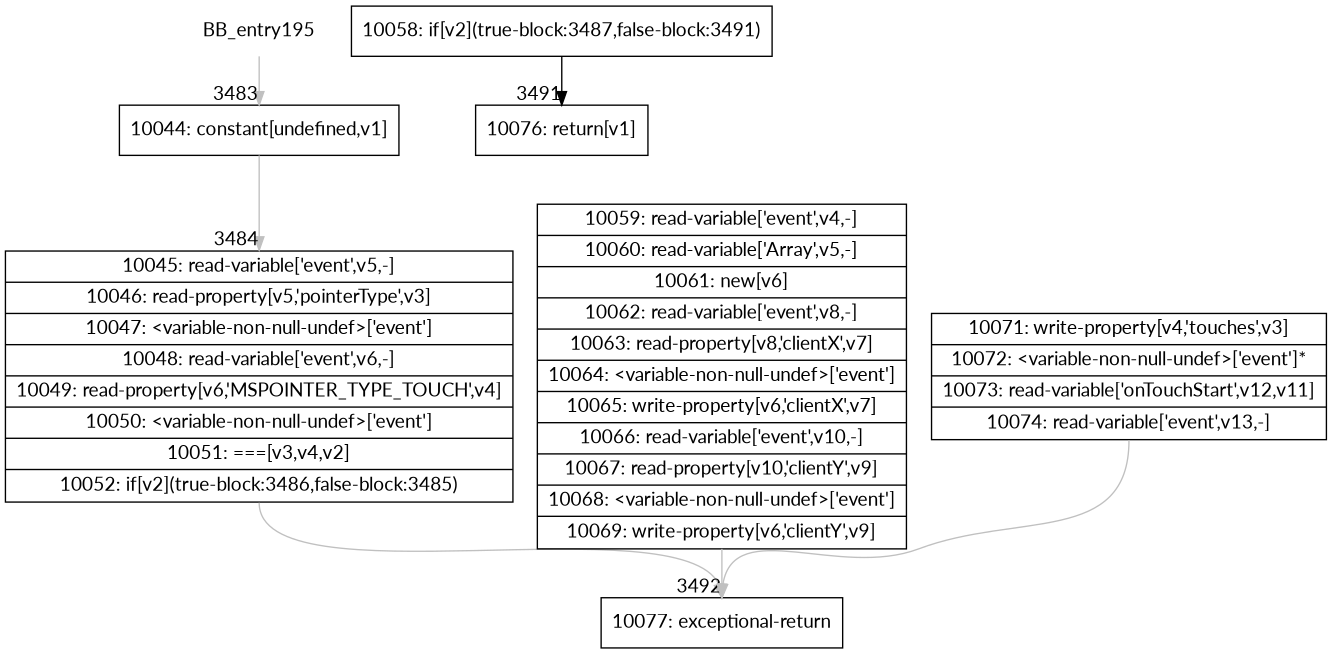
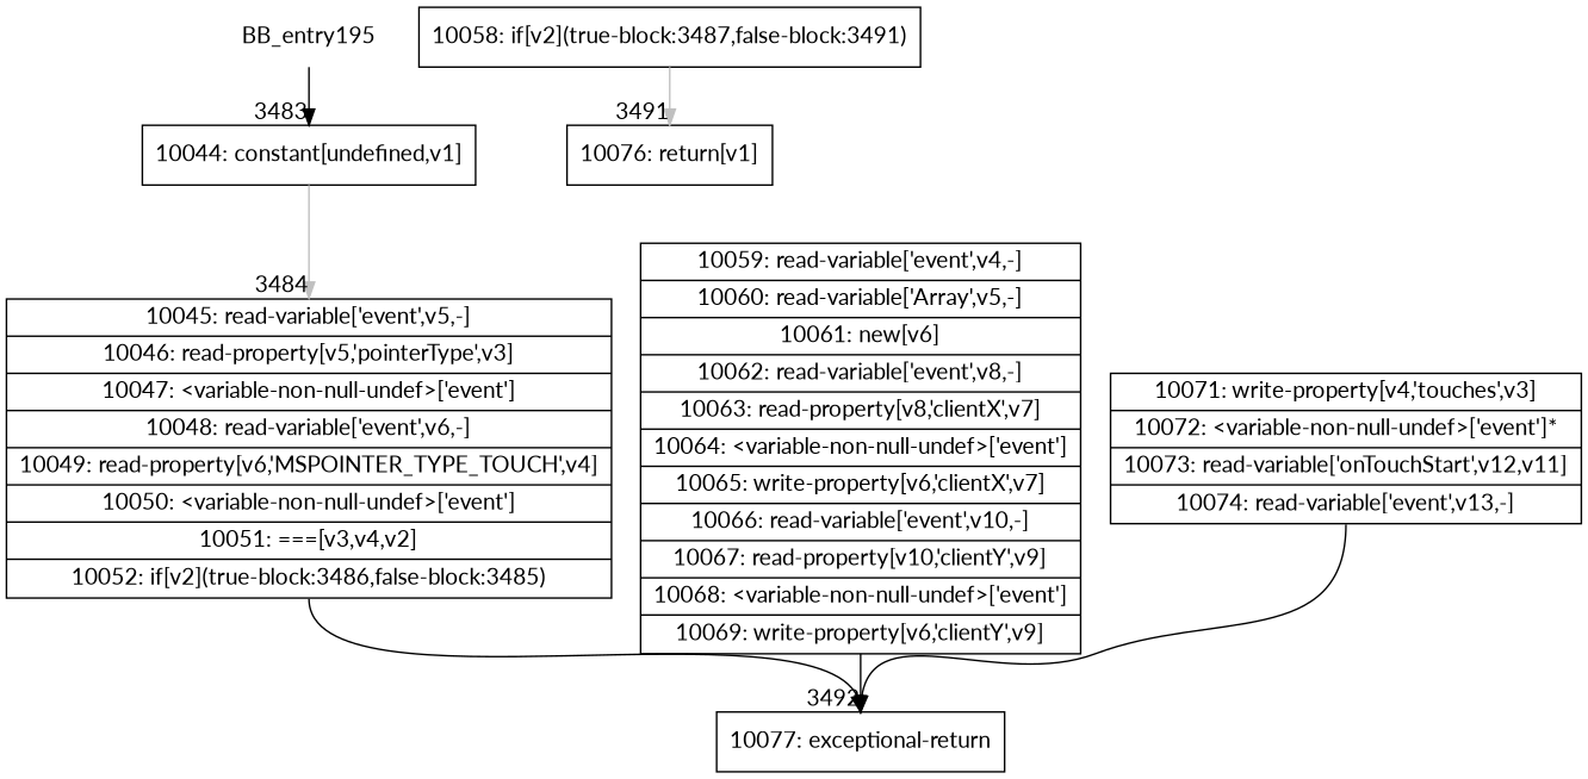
  digraph {
    fontname=Lato
    rankdir=TD
    node [fontname=Lato shape=record]
    edge [fontname=Lato headport=n tailport=s color=gray]
    n1 [label=BB_entry195 shape=none]
    n2 [label="{10044: constant[undefined,v1]}"]
    n3 [label="{10045: read-variable['event',v5,-]|10046: read-property[v5,'pointerType',v3]|10047: \<variable-non-null-undef\>['event']|10048: read-variable['event',v6,-]|10049: read-property[v6,'MSPOINTER_TYPE_TOUCH',v4]|10050: \<variable-non-null-undef\>['event']|10051: ===[v3,v4,v2]|10052: if[v2](true-block:3486,false-block:3485)}"]
    n4 [label="{10077: exceptional-return}"]
    n5 [label="{10058: if[v2](true-block:3487,false-block:3491)}"]
    n6 [label="{10076: return[v1]}"]
    n7 [label="{10059: read-variable['event',v4,-]|10060: read-variable['Array',v5,-]|10061: new[v6]|10062: read-variable['event',v8,-]|10063: read-property[v8,'clientX',v7]|10064: \<variable-non-null-undef\>['event']|10065: write-property[v6,'clientX',v7]|10066: read-variable['event',v10,-]|10067: read-property[v10,'clientY',v9]|10068: \<variable-non-null-undef\>['event']|10069: write-property[v6,'clientY',v9]}"]
    n8 [label="{10071: write-property[v4,'touches',v3]|10072: \<variable-non-null-undef\>['event']*|10073: read-variable['onTouchStart',v12,v11]|10074: read-variable['event',v13,-]}"]
-   n1 -> n2 [headlabel="    3483"]
+   n1 -> n2 [headlabel="    3483" color=""]
    n2 -> n3 [headlabel="      3484"]
-   n3 -> n4 [headlabel="      3492"]
-   n5 -> n6 [headlabel="      3491" color=""]
-   n7 -> n4
-   n8 -> n4
+   n3 -> n4 [color=black headlabel="      3492"]
+   n5 -> n6 [headlabel="      3491"]
+   n7 -> n4 [color=black]
+   n8 -> n4 [color=black]
  }
